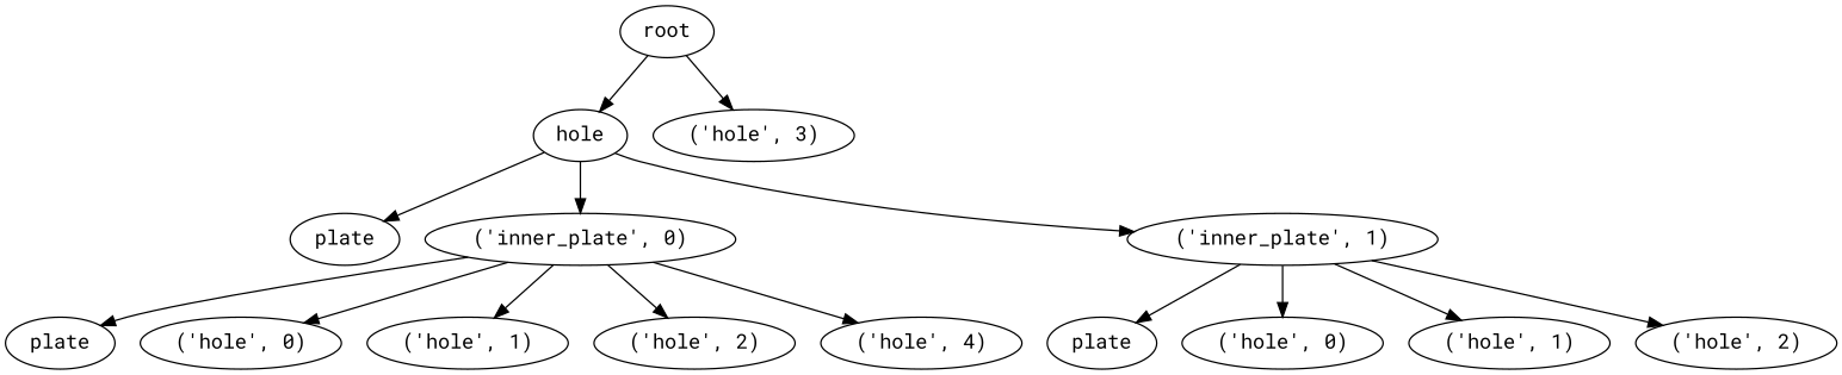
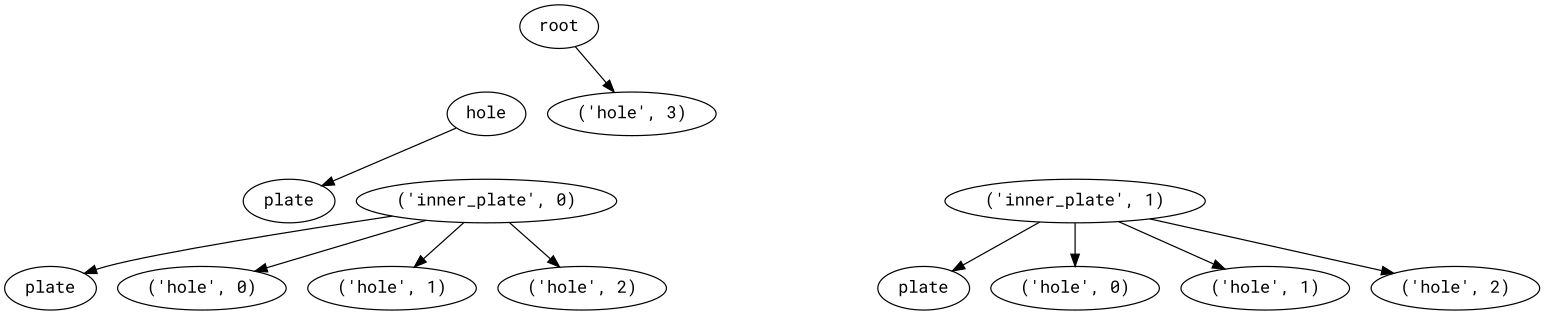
  digraph {
    fontname="Roboto Mono"
    node [fontname="Roboto Mono"]
    edge [fontname="Roboto Mono"]
    n1 [label=root]
    n2 [label=hole]
    n3 [label="\('hole',\ 3\)"]
    n4 [label=plate]
    n5 [label="\('inner_plate',\ 0\)"]
    n6 [label="\('inner_plate',\ 1\)"]
    n7 [label=plate]
    n8 [label="\('hole',\ 0\)"]
    n9 [label="\('hole',\ 1\)"]
    n10 [label="\('hole',\ 2\)"]
-   n11 [label="\('hole',\ 4\)"]
    n12 [label=plate]
    n13 [label="\('hole',\ 0\)"]
    n14 [label="\('hole',\ 1\)"]
    n15 [label="\('hole',\ 2\)"]
-   n1 -> n2
    n1 -> n3
    n2 -> n4
-   n2 -> n5
-   n2 -> n6
    n5 -> n7
    n5 -> n8
    n5 -> n9
    n5 -> n10
-   n5 -> n11
    n6 -> n12
    n6 -> n13
    n6 -> n14
    n6 -> n15
  }
